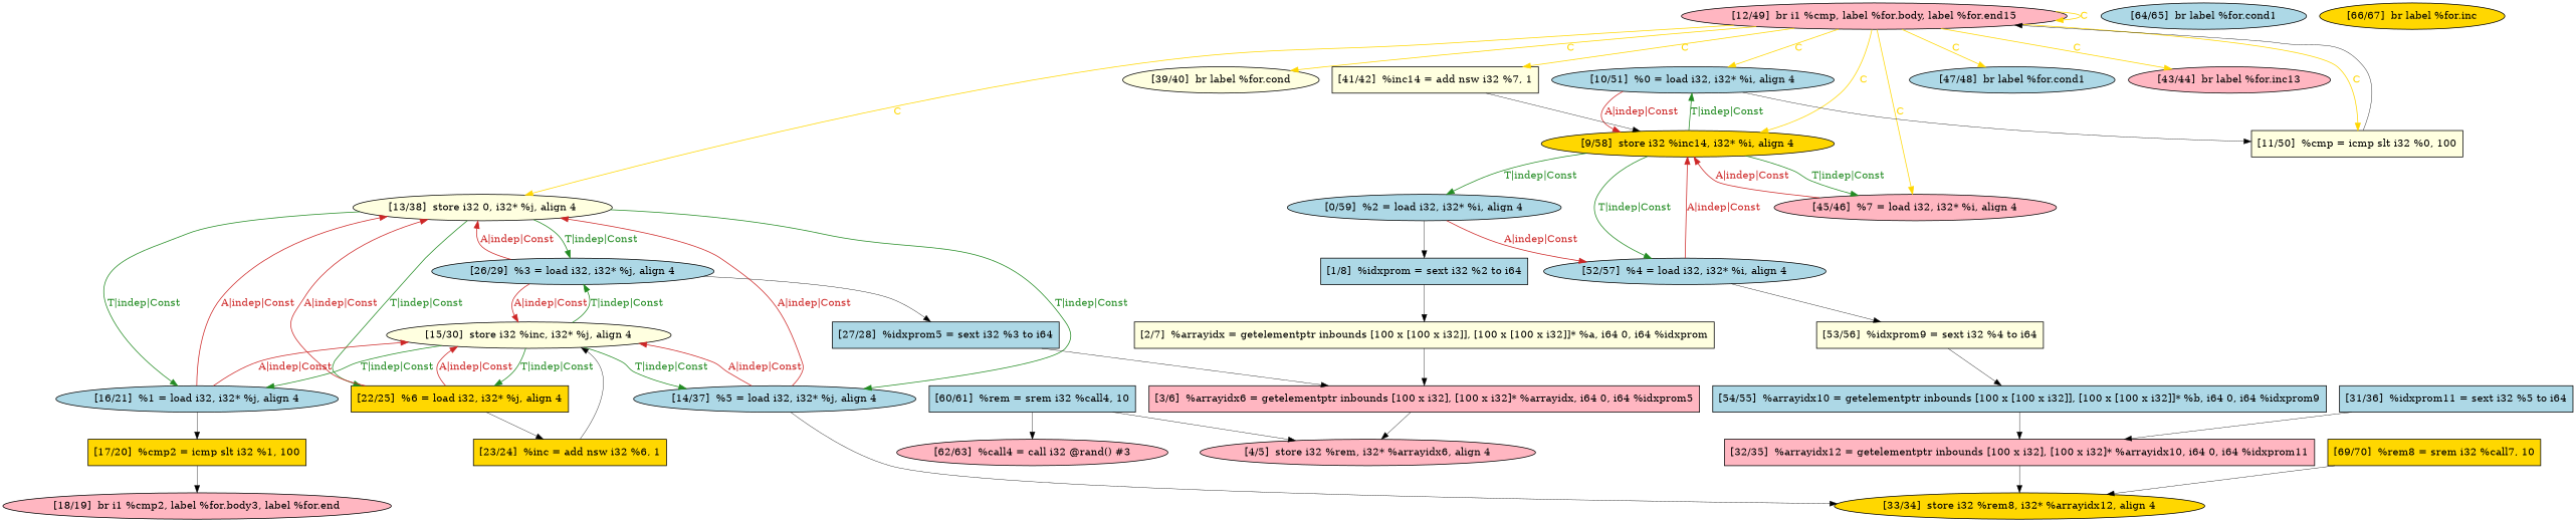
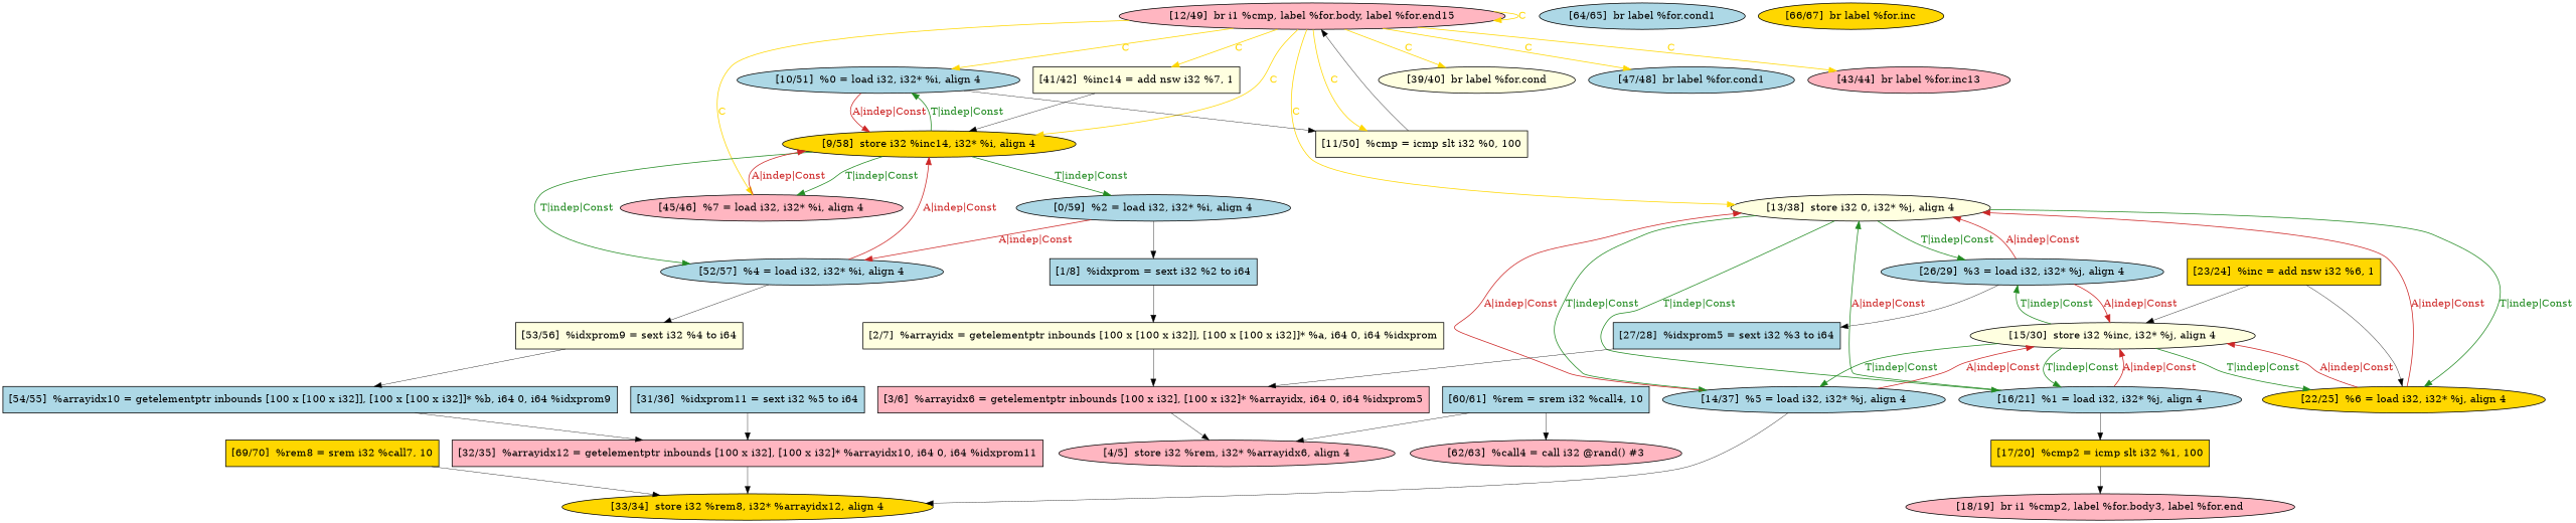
  digraph {
    node [fillcolor=lightblue shape=ellipse style=filled]
    edge [color=black fontcolor=black penwidth=1.0 style=solid]
    n1 [fillcolor=lightpink label="[12/49]  br i1 %cmp, label %for.body, label %for.end15"]
    n2 [label="[10/51]  %0 = load i32, i32* %i, align 4"]
    n3 [fillcolor=lightyellow label="[39/40]  br label %for.cond"]
    n4 [fillcolor=gold label="[9/58]  store i32 %inc14, i32* %i, align 4"]
    n5 [fillcolor=lightyellow label="[13/38]  store i32 0, i32* %j, align 4"]
    n6 [fillcolor=lightpink label="[45/46]  %7 = load i32, i32* %i, align 4"]
    n7 [fillcolor=lightyellow label="[41/42]  %inc14 = add nsw i32 %7, 1" shape=rectangle]
    n8 [label="[47/48]  br label %for.cond1"]
    n9 [fillcolor=lightpink label="[43/44]  br label %for.inc13"]
    n10 [fillcolor=lightyellow label="[11/50]  %cmp = icmp slt i32 %0, 100" shape=rectangle]
    n11 [label="[52/57]  %4 = load i32, i32* %i, align 4"]
    n12 [label="[0/59]  %2 = load i32, i32* %i, align 4"]
    n13 [label="[26/29]  %3 = load i32, i32* %j, align 4"]
    n14 [label="[14/37]  %5 = load i32, i32* %j, align 4"]
-   n15 [fillcolor=gold label="[22/25]  %6 = load i32, i32* %j, align 4" shape=box]
+   n15 [fillcolor=gold label="[22/25]  %6 = load i32, i32* %j, align 4"]
    n16 [label="[16/21]  %1 = load i32, i32* %j, align 4"]
    n17 [fillcolor=lightpink label="[18/19]  br i1 %cmp2, label %for.body3, label %for.end"]
    n18 [fillcolor=lightpink label="[32/35]  %arrayidx12 = getelementptr inbounds [100 x i32], [100 x i32]* %arrayidx10, i64 0, i64 %idxprom11" shape=rectangle]
    n19 [fillcolor=gold label="[33/34]  store i32 %rem8, i32* %arrayidx12, align 4"]
    n20 [label="[27/28]  %idxprom5 = sext i32 %3 to i64" shape=rectangle]
    n21 [fillcolor=lightyellow label="[15/30]  store i32 %inc, i32* %j, align 4"]
    n22 [fillcolor=lightpink label="[3/6]  %arrayidx6 = getelementptr inbounds [100 x i32], [100 x i32]* %arrayidx, i64 0, i64 %idxprom5" shape=rectangle]
    n23 [fillcolor=gold label="[69/70]  %rem8 = srem i32 %call7, 10" shape=rectangle]
    n24 [fillcolor=lightyellow label="[2/7]  %arrayidx = getelementptr inbounds [100 x [100 x i32]], [100 x [100 x i32]]* %a, i64 0, i64 %idxprom" shape=rectangle]
    n25 [fillcolor=lightpink label="[4/5]  store i32 %rem, i32* %arrayidx6, align 4"]
    n26 [label="[31/36]  %idxprom11 = sext i32 %5 to i64" shape=rectangle]
    n27 [label="[54/55]  %arrayidx10 = getelementptr inbounds [100 x [100 x i32]], [100 x [100 x i32]]* %b, i64 0, i64 %idxprom9" shape=rectangle]
    n28 [fillcolor=lightyellow label="[53/56]  %idxprom9 = sext i32 %4 to i64" shape=rectangle]
    n29 [fillcolor=gold label="[23/24]  %inc = add nsw i32 %6, 1" shape=rectangle]
    n30 [label="[60/61]  %rem = srem i32 %call4, 10" shape=rectangle]
    n31 [fillcolor=lightpink label="[62/63]  %call4 = call i32 @rand() #3"]
    n32 [label="[1/8]  %idxprom = sext i32 %2 to i64" shape=rectangle]
    n33 [label="[64/65]  br label %for.cond1"]
    n34 [fillcolor=gold label="[17/20]  %cmp2 = icmp slt i32 %1, 100" shape=rectangle]
    n35 [fillcolor=gold label="[66/67]  br label %for.inc"]
    n1 -> n1 [color=gold fontcolor=gold label=C]
    n1 -> n2 [color=gold fontcolor=gold label=C]
    n1 -> n3 [color=gold fontcolor=gold label=C]
    n1 -> n4 [color=gold fontcolor=gold label=C]
    n1 -> n5 [color=gold fontcolor=gold label=C]
    n1 -> n6 [color=gold fontcolor=gold label=C]
    n1 -> n7 [color=gold fontcolor=gold label=C]
    n1 -> n8 [color=gold fontcolor=gold label=C]
    n1 -> n9 [color=gold fontcolor=gold label=C]
    n1 -> n10 [color=gold fontcolor=gold label=C]
    n2 -> n4 [color=firebrick3 fontcolor=firebrick3 label="A|indep|Const"]
    n2 -> n10 [penwidth=0.5]
    n4 -> n2 [color=forestgreen fontcolor=forestgreen label="T|indep|Const"]
    n4 -> n6 [color=forestgreen fontcolor=forestgreen label="T|indep|Const"]
    n4 -> n11 [color=forestgreen fontcolor=forestgreen label="T|indep|Const"]
    n4 -> n12 [color=forestgreen fontcolor=forestgreen label="T|indep|Const"]
    n5 -> n13 [color=forestgreen fontcolor=forestgreen label="T|indep|Const"]
    n5 -> n14 [color=forestgreen fontcolor=forestgreen label="T|indep|Const"]
    n5 -> n15 [color=forestgreen fontcolor=forestgreen label="T|indep|Const"]
    n5 -> n16 [color=forestgreen fontcolor=forestgreen label="T|indep|Const"]
    n6 -> n4 [color=firebrick3 fontcolor=firebrick3 label="A|indep|Const"]
    n7 -> n4 [penwidth=0.5]
    n10 -> n1 [penwidth=0.5]
    n11 -> n4 [color=firebrick3 fontcolor=firebrick3 label="A|indep|Const"]
    n11 -> n28 [penwidth=0.5]
    n12 -> n11 [color=firebrick3 fontcolor=firebrick3 label="A|indep|Const"]
    n12 -> n32 [penwidth=0.5]
    n13 -> n5 [color=firebrick3 fontcolor=firebrick3 label="A|indep|Const"]
    n13 -> n20 [penwidth=0.5]
    n13 -> n21 [color=firebrick3 fontcolor=firebrick3 label="A|indep|Const"]
    n14 -> n5 [color=firebrick3 fontcolor=firebrick3 label="A|indep|Const"]
    n14 -> n19 [penwidth=0.5]
    n14 -> n21 [color=firebrick3 fontcolor=firebrick3 label="A|indep|Const"]
    n15 -> n5 [color=firebrick3 fontcolor=firebrick3 label="A|indep|Const"]
    n15 -> n21 [color=firebrick3 fontcolor=firebrick3 label="A|indep|Const"]
-   n15 -> n29 [penwidth=0.5]
-   n16 -> n5 [color=firebrick3 fontcolor=firebrick3 label="A|indep|Const"]
+   n29 -> n15 [penwidth=0.5]
+   n16 -> n5 [color=forestgreen fontcolor=firebrick3 label="A|indep|Const"]
    n16 -> n21 [color=firebrick3 fontcolor=firebrick3 label="A|indep|Const"]
    n16 -> n34 [penwidth=0.5]
    n18 -> n19 [penwidth=0.5]
    n20 -> n22 [penwidth=0.5]
    n21 -> n13 [color=forestgreen fontcolor=forestgreen label="T|indep|Const"]
    n21 -> n14 [color=forestgreen fontcolor=forestgreen label="T|indep|Const"]
    n21 -> n15 [color=forestgreen fontcolor=forestgreen label="T|indep|Const"]
    n21 -> n16 [color=forestgreen fontcolor=forestgreen label="T|indep|Const"]
    n22 -> n25 [penwidth=0.5]
    n23 -> n19 [penwidth=0.5]
    n24 -> n22 [penwidth=0.5]
    n26 -> n18 [penwidth=0.5]
    n27 -> n18 [penwidth=0.5]
    n28 -> n27 [penwidth=0.5]
    n29 -> n21 [penwidth=0.5]
    n30 -> n25 [penwidth=0.5]
    n30 -> n31 [penwidth=0.5]
    n32 -> n24 [penwidth=0.5]
    n34 -> n17 [penwidth=0.5]
  }
